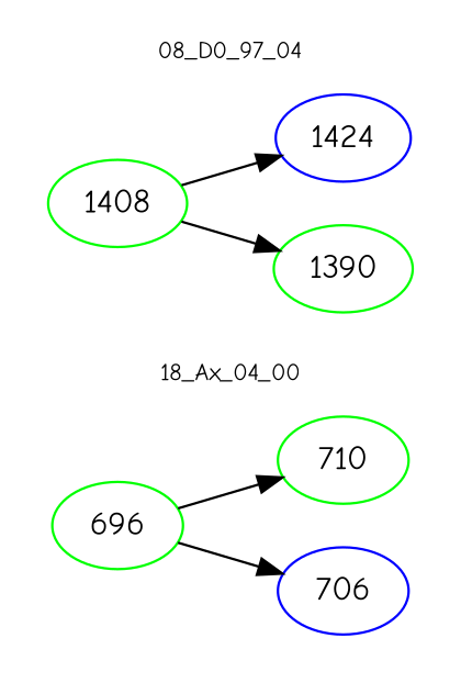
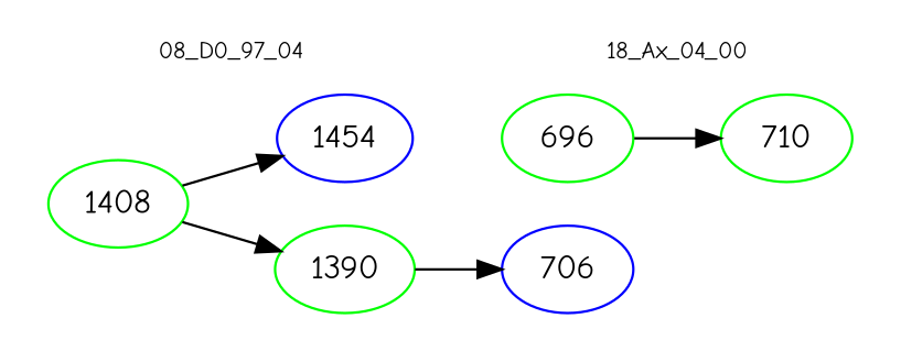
  digraph {
    fontname="Comic Neue"
    rankdir=LR
    node [color=green fontname="Comic Neue"]
    edge [color=black fontname="Comic Neue"]
    n1 [label=696]
    n2 [color=blue label=706]
    n3 [label=710]
    n4 [label=1408]
    n5 [label=1390]
-   n6 [color=blue label=1424]
+   n6 [color=blue label=1454]
    subgraph cluster_1 {
      color=white
      fontsize=10
      label="18_Ax_04_00"
      n1
      n2
      n3
    }
    subgraph cluster_2 {
      color=white
      fontsize=10
      label="08_D0_97_04"
      n4
      n5
      n6
    }
-   n1 -> n2
+   n5 -> n2
    n1 -> n3
    n4 -> n5
    n4 -> n6
  }
